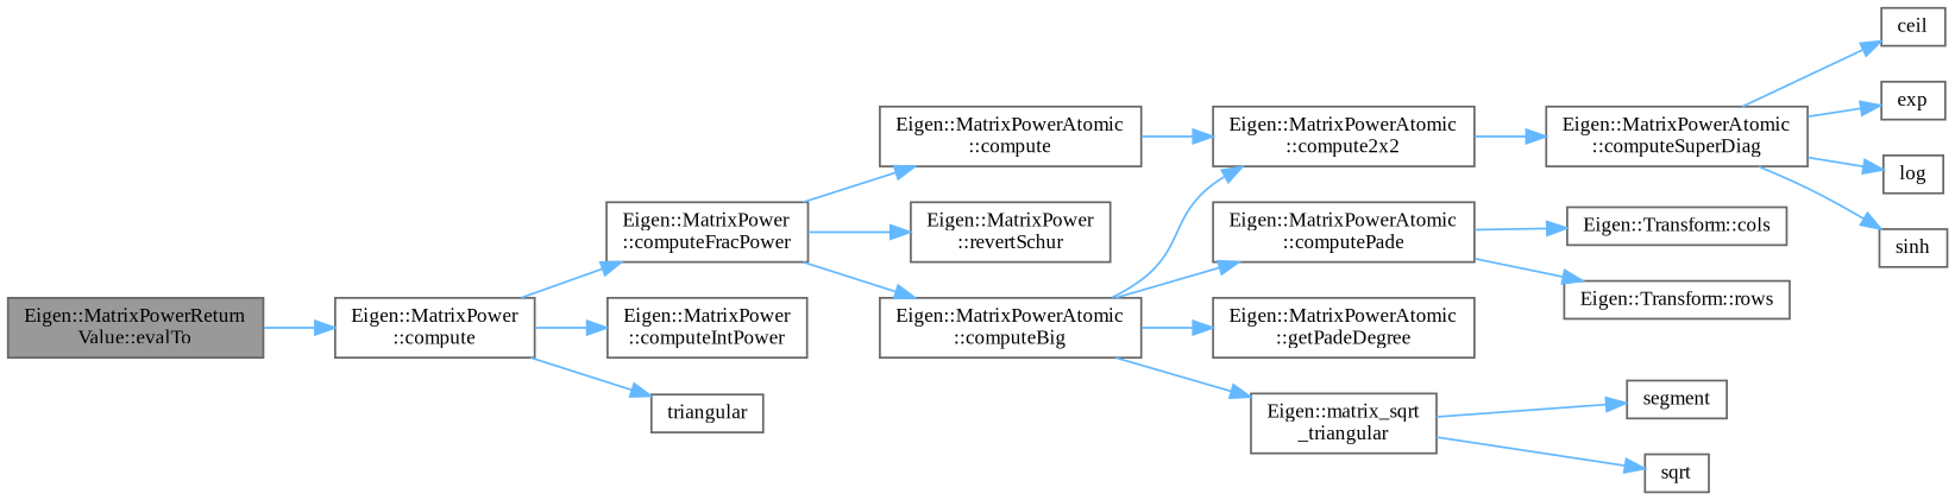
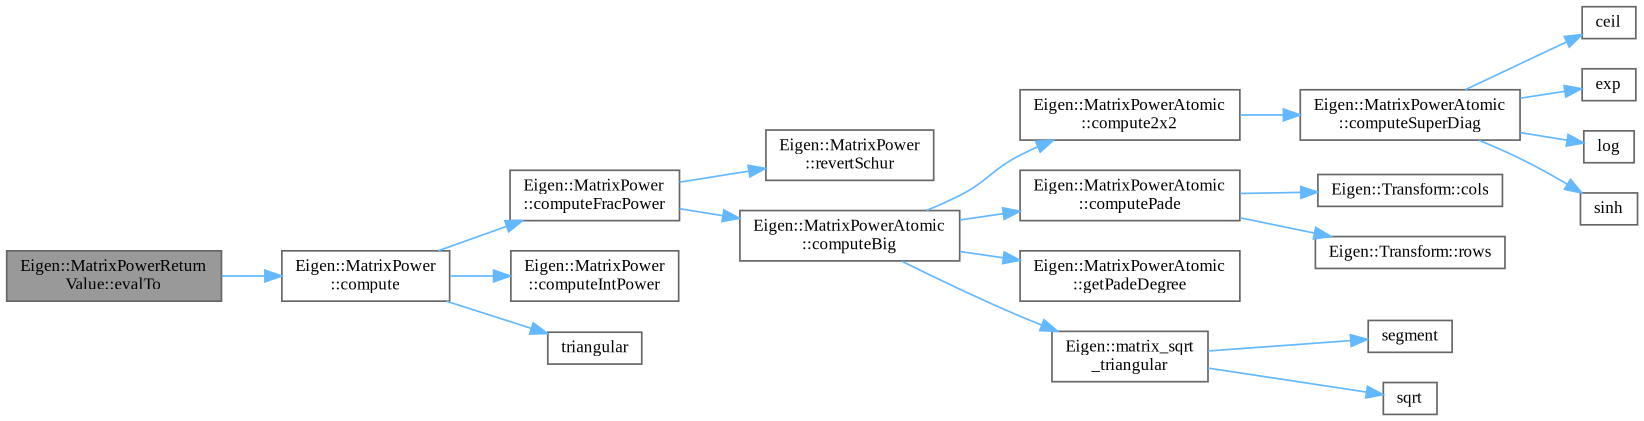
  digraph {
    fontname="Liberation Serif"
    rankdir=LR
    node [color=grey40 fillcolor=white fontname="Liberation Serif" fontsize=10 shape=box style=filled]
    edge [color=steelblue1 fontname="Liberation Serif" fontsize=10 labelfontname=Helvetica labelfontsize=10 style=solid]
    n1 [color=gray40 fillcolor=grey60 fontcolor=black height=0.2 label="Eigen::MatrixPowerReturn\lValue::evalTo" width=0.4]
    n2 [height=0.2 label="Eigen::MatrixPower\l::compute" width=0.4]
    n3 [height=0.2 label="Eigen::MatrixPower\l::computeFracPower" width=0.4]
    n4 [height=0.2 label="Eigen::MatrixPower\l::computeIntPower" width=0.4]
    n5 [height=0.2 label=triangular width=0.4]
-   n6 [height=0.2 label="Eigen::MatrixPowerAtomic\l::compute" width=0.4]
    n7 [height=0.2 label="Eigen::MatrixPower\l::revertSchur" width=0.4]
    n8 [height=0.2 label="Eigen::MatrixPowerAtomic\l::computeBig" width=0.4]
    n9 [height=0.2 label="Eigen::MatrixPowerAtomic\l::compute2x2" width=0.4]
    n10 [height=0.2 label="Eigen::MatrixPowerAtomic\l::computeSuperDiag" width=0.4]
    n11 [height=0.2 label="Eigen::MatrixPowerAtomic\l::computePade" width=0.4]
    n12 [height=0.2 label="Eigen::MatrixPowerAtomic\l::getPadeDegree" width=0.4]
    n13 [height=0.2 label="Eigen::matrix_sqrt\l_triangular" width=0.4]
    n14 [height=0.2 label=ceil width=0.4]
    n15 [height=0.2 label=exp width=0.4]
    n16 [height=0.2 label=log width=0.4]
    n17 [height=0.2 label=sinh width=0.4]
    n18 [height=0.2 label="Eigen::Transform::cols" width=0.4]
    n19 [height=0.2 label="Eigen::Transform::rows" width=0.4]
    n20 [height=0.2 label=segment width=0.4]
    n21 [height=0.2 label=sqrt width=0.4]
    n1 -> n2
    n2 -> n3
    n2 -> n4
    n2 -> n5
-   n3 -> n6
    n3 -> n7
    n3 -> n8
-   n6 -> n9
    n8 -> n9
    n8 -> n11
    n8 -> n12
    n8 -> n13
    n9 -> n10
    n10 -> n14
    n10 -> n15
    n10 -> n16
    n10 -> n17
    n11 -> n18
    n11 -> n19
    n13 -> n20
    n13 -> n21
  }
